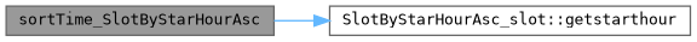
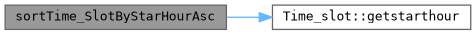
  digraph {
    rankdir=LR
    fontname="DejaVu Sans Mono"
    node [fontname="DejaVu Sans Mono" fontsize=10 shape=box style=filled]
    n1 [color=gray40 fillcolor=grey60 fontcolor=black height=0.2 label=sortTime_SlotByStarHourAsc width=0.4]
-   n2 [color=grey40 fillcolor=white height=0.2 label="SlotByStarHourAsc_slot::getstarthour" width=0.4]
+   n2 [color=grey40 fillcolor=white height=0.2 label="Time_slot::getstarthour" width=0.4]
    n1 -> n2 [color=steelblue1 fontname="DejaVu Sans Mono" fontsize=10 labelfontname=Helvetica labelfontsize=10 style=solid]
  }
